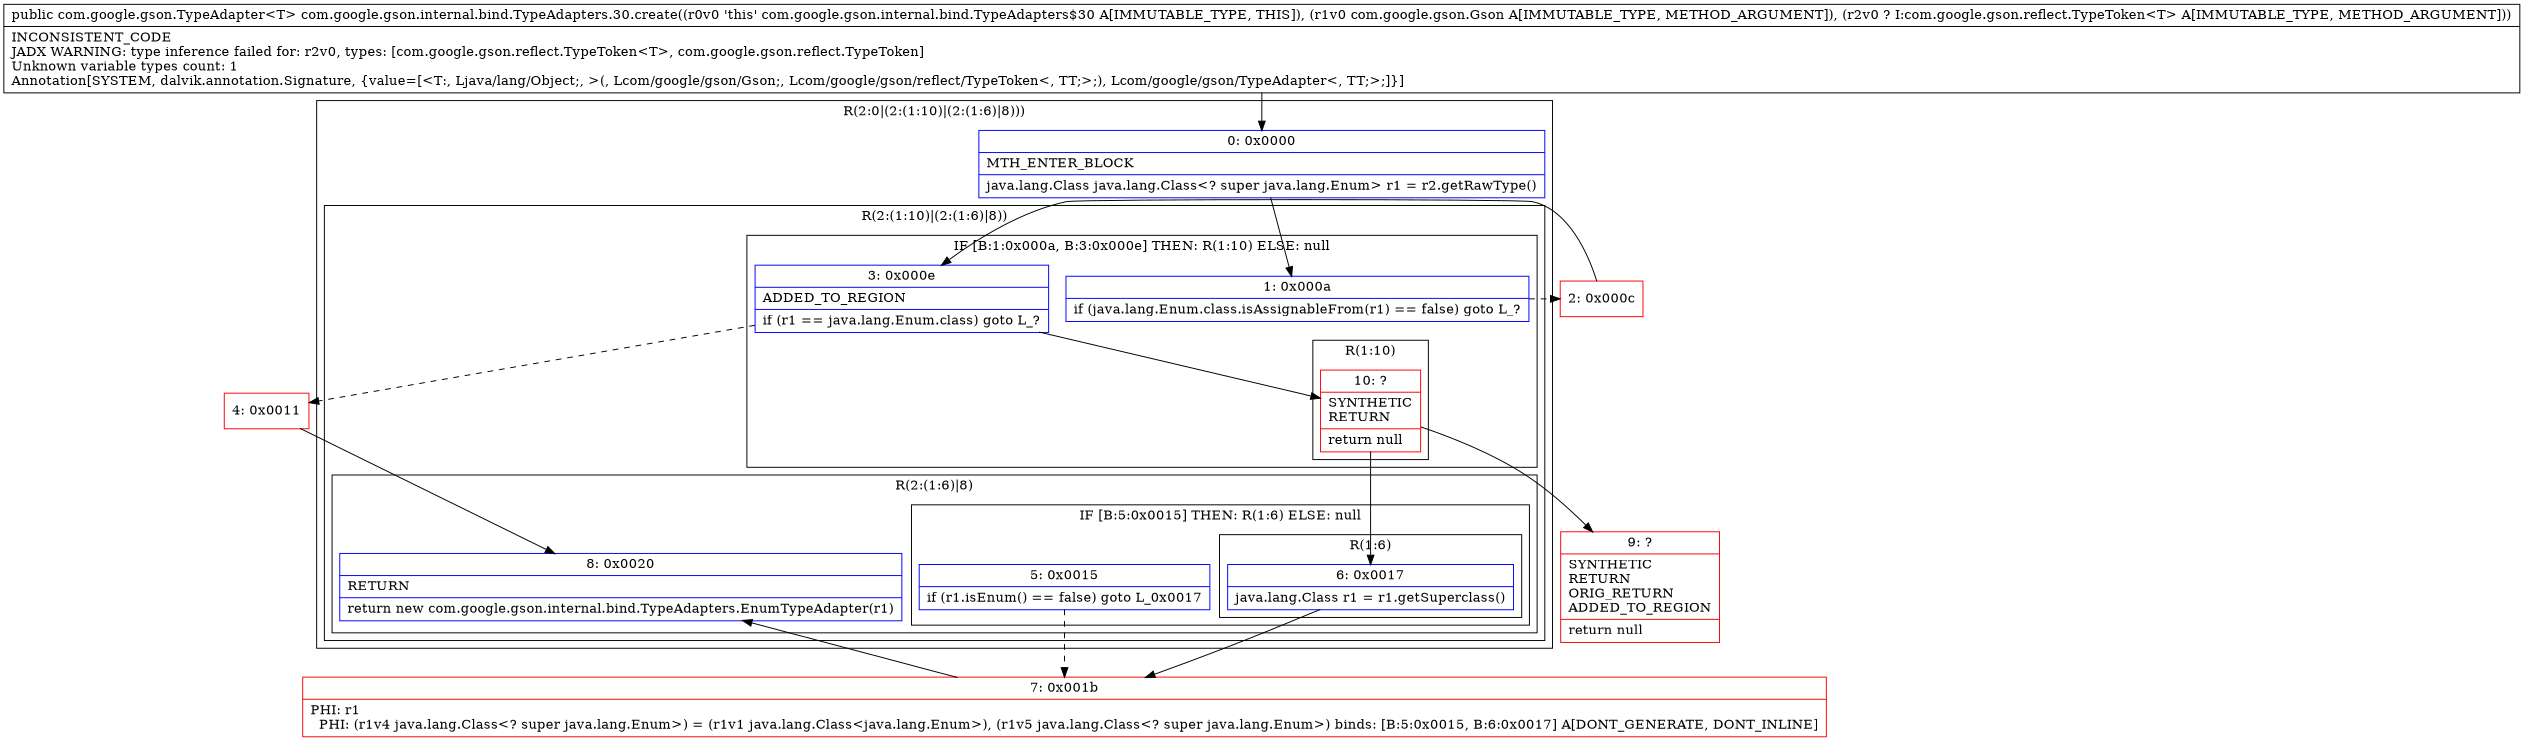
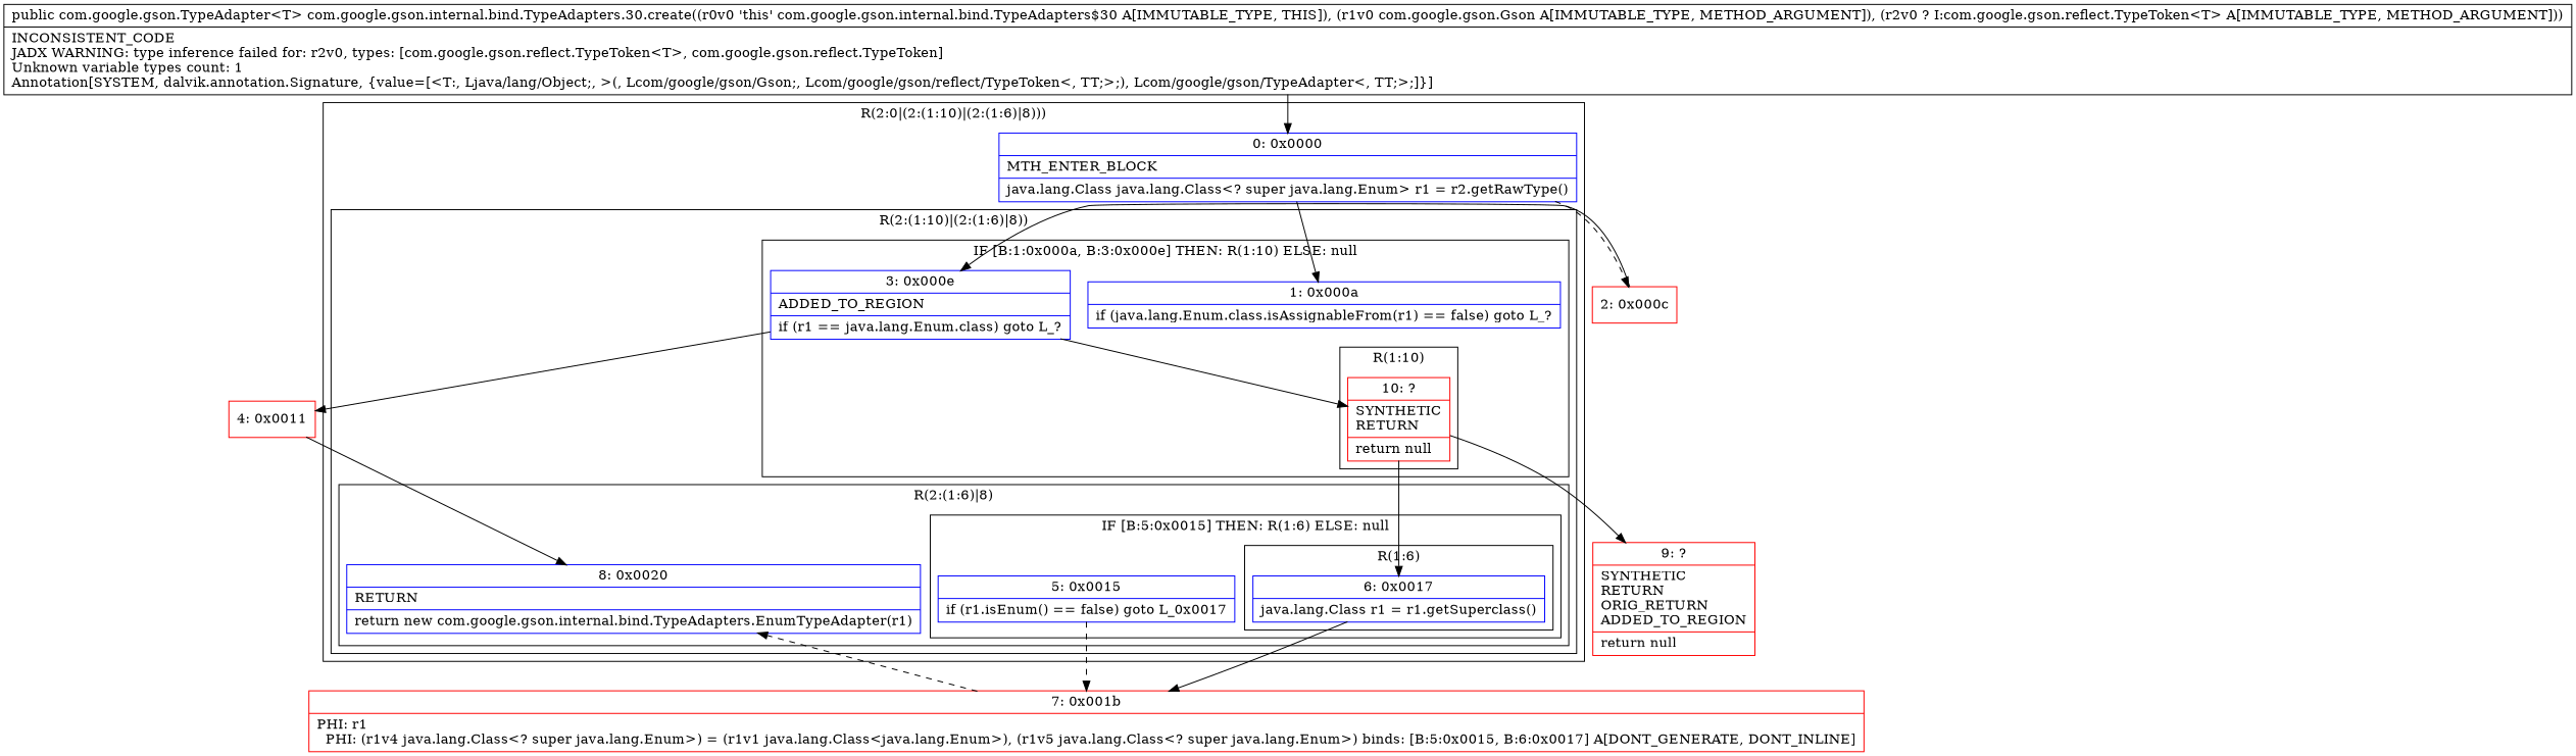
  digraph {
    node [color=blue shape=record]
    n1 [color=red label="{10\:\ ?|SYNTHETIC\lRETURN\l|return null\l}"]
    n2 [label="{1\:\ 0x000a|if (java.lang.Enum.class.isAssignableFrom(r1) == false) goto L_?\l}"]
    n3 [label="{3\:\ 0x000e|ADDED_TO_REGION\l|if (r1 == java.lang.Enum.class) goto L_?\l}"]
    n4 [label="{6\:\ 0x0017|java.lang.Class r1 = r1.getSuperclass()\l}"]
    n5 [label="{5\:\ 0x0015|if (r1.isEnum() == false) goto L_0x0017\l}"]
    n6 [label="{8\:\ 0x0020|RETURN\l|return new com.google.gson.internal.bind.TypeAdapters.EnumTypeAdapter(r1)\l}"]
    n7 [label="{0\:\ 0x0000|MTH_ENTER_BLOCK\l|java.lang.Class java.lang.Class\<? super java.lang.Enum\> r1 = r2.getRawType()\l}"]
    n8 [color=red label="{9\:\ ?|SYNTHETIC\lRETURN\lORIG_RETURN\lADDED_TO_REGION\l|return null\l}"]
    n9 [color=red label="{2\:\ 0x000c}"]
    n10 [color=red label="{4\:\ 0x0011}"]
    n11 [color=red label="{7\:\ 0x001b|PHI: r1 \l  PHI: (r1v4 java.lang.Class\<? super java.lang.Enum\>) = (r1v1 java.lang.Class\<java.lang.Enum\>), (r1v5 java.lang.Class\<? super java.lang.Enum\>) binds: [B:5:0x0015, B:6:0x0017] A[DONT_GENERATE, DONT_INLINE]\l}"]
    n12 [label="{public com.google.gson.TypeAdapter\<T\> com.google.gson.internal.bind.TypeAdapters.30.create((r0v0 'this' com.google.gson.internal.bind.TypeAdapters$30 A[IMMUTABLE_TYPE, THIS]), (r1v0 com.google.gson.Gson A[IMMUTABLE_TYPE, METHOD_ARGUMENT]), (r2v0 ? I:com.google.gson.reflect.TypeToken\<T\> A[IMMUTABLE_TYPE, METHOD_ARGUMENT]))  | INCONSISTENT_CODE\lJADX WARNING: type inference failed for: r2v0, types: [com.google.gson.reflect.TypeToken\<T\>, com.google.gson.reflect.TypeToken]\lUnknown variable types count: 1\lAnnotation[SYSTEM, dalvik.annotation.Signature, \{value=[\<T:, Ljava\/lang\/Object;, \>(, Lcom\/google\/gson\/Gson;, Lcom\/google\/gson\/reflect\/TypeToken\<, TT;\>;), Lcom\/google\/gson\/TypeAdapter\<, TT;\>;]\}]\l}" color=""]
    subgraph cluster_1 {
      label="R(2:0|(2:(1:10)|(2:(1:6)|8)))"
      n7
      subgraph cluster_2 {
        label="R(2:(1:10)|(2:(1:6)|8))"
        subgraph cluster_3 {
          label="IF [B:1:0x000a, B:3:0x000e] THEN: R(1:10) ELSE: null"
          n2
          n3
          subgraph cluster_4 {
            label="R(1:10)"
            n1
          }
        }
        subgraph cluster_5 {
          label="R(2:(1:6)|8)"
          n6
          subgraph cluster_6 {
            label="IF [B:5:0x0015] THEN: R(1:6) ELSE: null"
            n5
            subgraph cluster_7 {
              label="R(1:6)"
              n4
            }
          }
        }
      }
    }
    n1 -> n4
    n1 -> n8
-   n2 -> n9 [style=dashed]
+   n7 -> n9 [style=dashed]
    n3 -> n1
-   n3 -> n10 [style=dashed]
+   n3 -> n10 [style=solid]
    n4 -> n11
    n5 -> n11 [style=dashed]
    n7 -> n2
    n9 -> n3
    n10 -> n6
-   n11 -> n6
+   n11 -> n6 [style=dashed]
    n12 -> n7
  }
